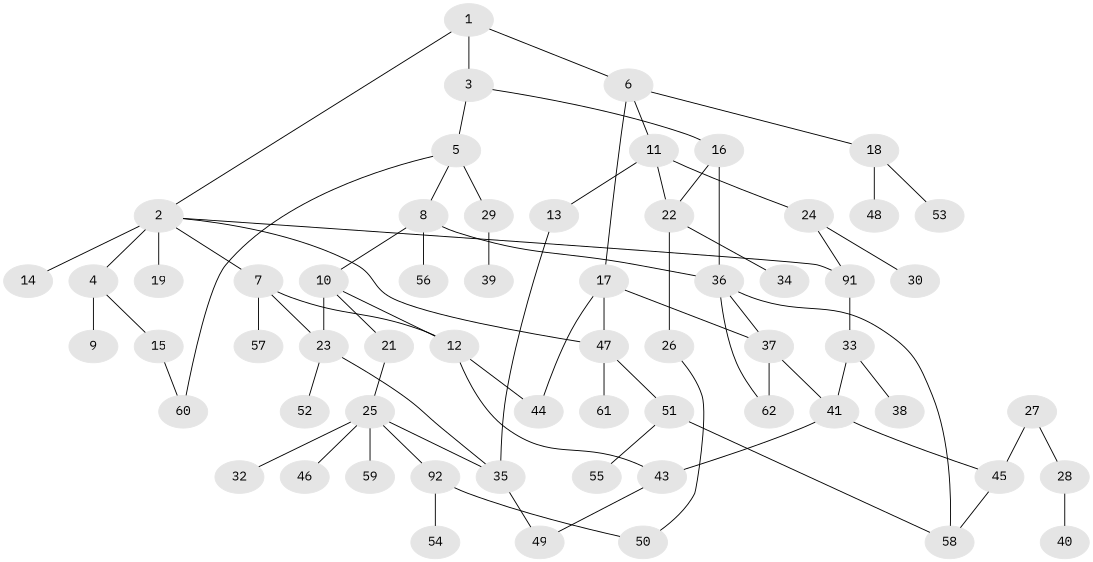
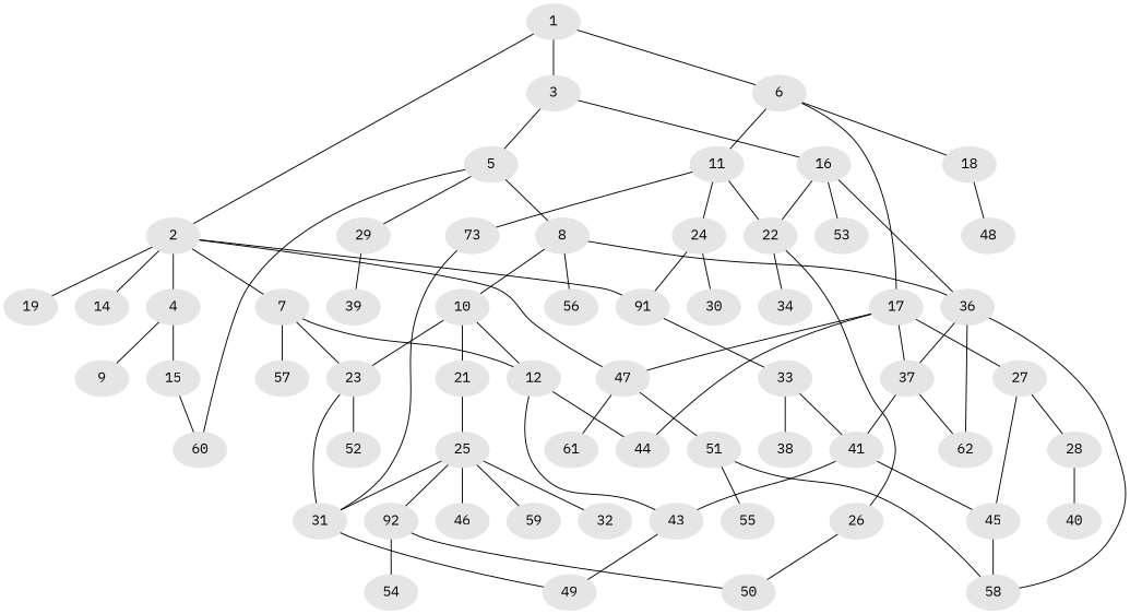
  graph {
    fontname="IBM Plex Mono"
    node [color=gray90 fontname="IBM Plex Mono" style=filled]
    edge [fontname="IBM Plex Mono"]
    1
    2
    3
    6
    4
    7
    14
    19
    n9 [label=91]
    47
    5
    16
    11
    17
    18
    9
    15
    12
    23
    57
    33
    51
    61
    8
    29
    60
    36
    22
    10
    56
    39
-   13
+   13 [label=73]
    24
    44
    27
    37
    48
    53
    43
-   35
+   35 [label=31]
    52
    21
    58
    62
    25
    26
    34
    30
    49
    28
    45
    41
    32
    n54 [label=92]
    46
    59
    50
    54
    40
    38
    55
    1 -- 2
    1 -- 3
    1 -- 6
    2 -- 4
    2 -- 7
    2 -- 14
    2 -- 19
    2 -- n9
    2 -- 47
    3 -- 5
    3 -- 16
    6 -- 11
    6 -- 17
    6 -- 18
    4 -- 9
    4 -- 15
    7 -- 12
    7 -- 23
    7 -- 57
    n9 -- 33
    47 -- 51
    47 -- 61
    5 -- 8
    5 -- 29
    5 -- 60
    16 -- 36
    16 -- 22
    11 -- 22
    11 -- 13
    11 -- 24
    17 -- 47
    17 -- 44
+   17 -- 27
    17 -- 37
    18 -- 48
-   18 -- 53
+   16 -- 53
    15 -- 60
    12 -- 44
    12 -- 43
    23 -- 35
    23 -- 52
    33 -- 41
    33 -- 38
    51 -- 58
    51 -- 55
    8 -- 36
    8 -- 10
    8 -- 56
    29 -- 39
    36 -- 37
    36 -- 58
    36 -- 62
    22 -- 26
    22 -- 34
    10 -- 12
    10 -- 23
    10 -- 21
    13 -- 35
    24 -- n9
    24 -- 30
    27 -- 28
    27 -- 45
    37 -- 62
    37 -- 41
    43 -- 49
    35 -- 49
    21 -- 25
    25 -- 35
    25 -- 32
    25 -- n54
    25 -- 46
    25 -- 59
    26 -- 50
    28 -- 40
    45 -- 58
    41 -- 43
    41 -- 45
    n54 -- 50
    n54 -- 54
  }
